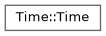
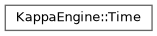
  digraph {
    rankdir=LR
-   n1 [color=grey40 fillcolor=white fontname=Helvetica fontsize=10 height=0.2 label="Time::Time" shape=box style=filled width=0.4]
+   n1 [color=grey40 fillcolor=white fontname=Helvetica fontsize=10 height=0.2 label="KappaEngine::Time" shape=box style=filled width=0.4]
  }
